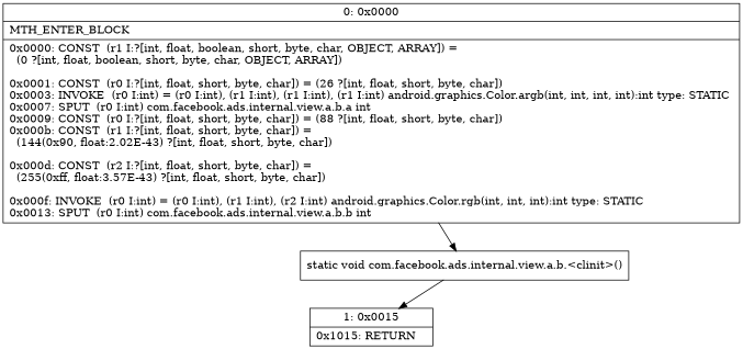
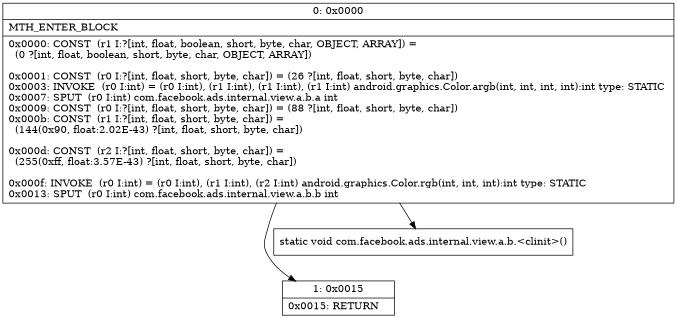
  digraph {
    fontname="DejaVu Serif"
    node [fontname="DejaVu Serif" shape=record]
    edge [fontname="DejaVu Serif"]
    n1 [label="{0\:\ 0x0000|MTH_ENTER_BLOCK\l|0x0000: CONST  (r1 I:?[int, float, boolean, short, byte, char, OBJECT, ARRAY]) = \l  (0 ?[int, float, boolean, short, byte, char, OBJECT, ARRAY])\l \l0x0001: CONST  (r0 I:?[int, float, short, byte, char]) = (26 ?[int, float, short, byte, char]) \l0x0003: INVOKE  (r0 I:int) = (r0 I:int), (r1 I:int), (r1 I:int), (r1 I:int) android.graphics.Color.argb(int, int, int, int):int type: STATIC \l0x0007: SPUT  (r0 I:int) com.facebook.ads.internal.view.a.b.a int \l0x0009: CONST  (r0 I:?[int, float, short, byte, char]) = (88 ?[int, float, short, byte, char]) \l0x000b: CONST  (r1 I:?[int, float, short, byte, char]) = \l  (144(0x90, float:2.02E\-43) ?[int, float, short, byte, char])\l \l0x000d: CONST  (r2 I:?[int, float, short, byte, char]) = \l  (255(0xff, float:3.57E\-43) ?[int, float, short, byte, char])\l \l0x000f: INVOKE  (r0 I:int) = (r0 I:int), (r1 I:int), (r2 I:int) android.graphics.Color.rgb(int, int, int):int type: STATIC \l0x0013: SPUT  (r0 I:int) com.facebook.ads.internal.view.a.b.b int \l}"]
-   n2 [label="{1\:\ 0x0015|0x1015: RETURN   \l}"]
+   n2 [label="{1\:\ 0x0015|0x0015: RETURN   \l}"]
    n3 [label="{static void com.facebook.ads.internal.view.a.b.\<clinit\>() }"]
-   n3 -> n2
+   n1 -> n2
    n1 -> n3
  }
